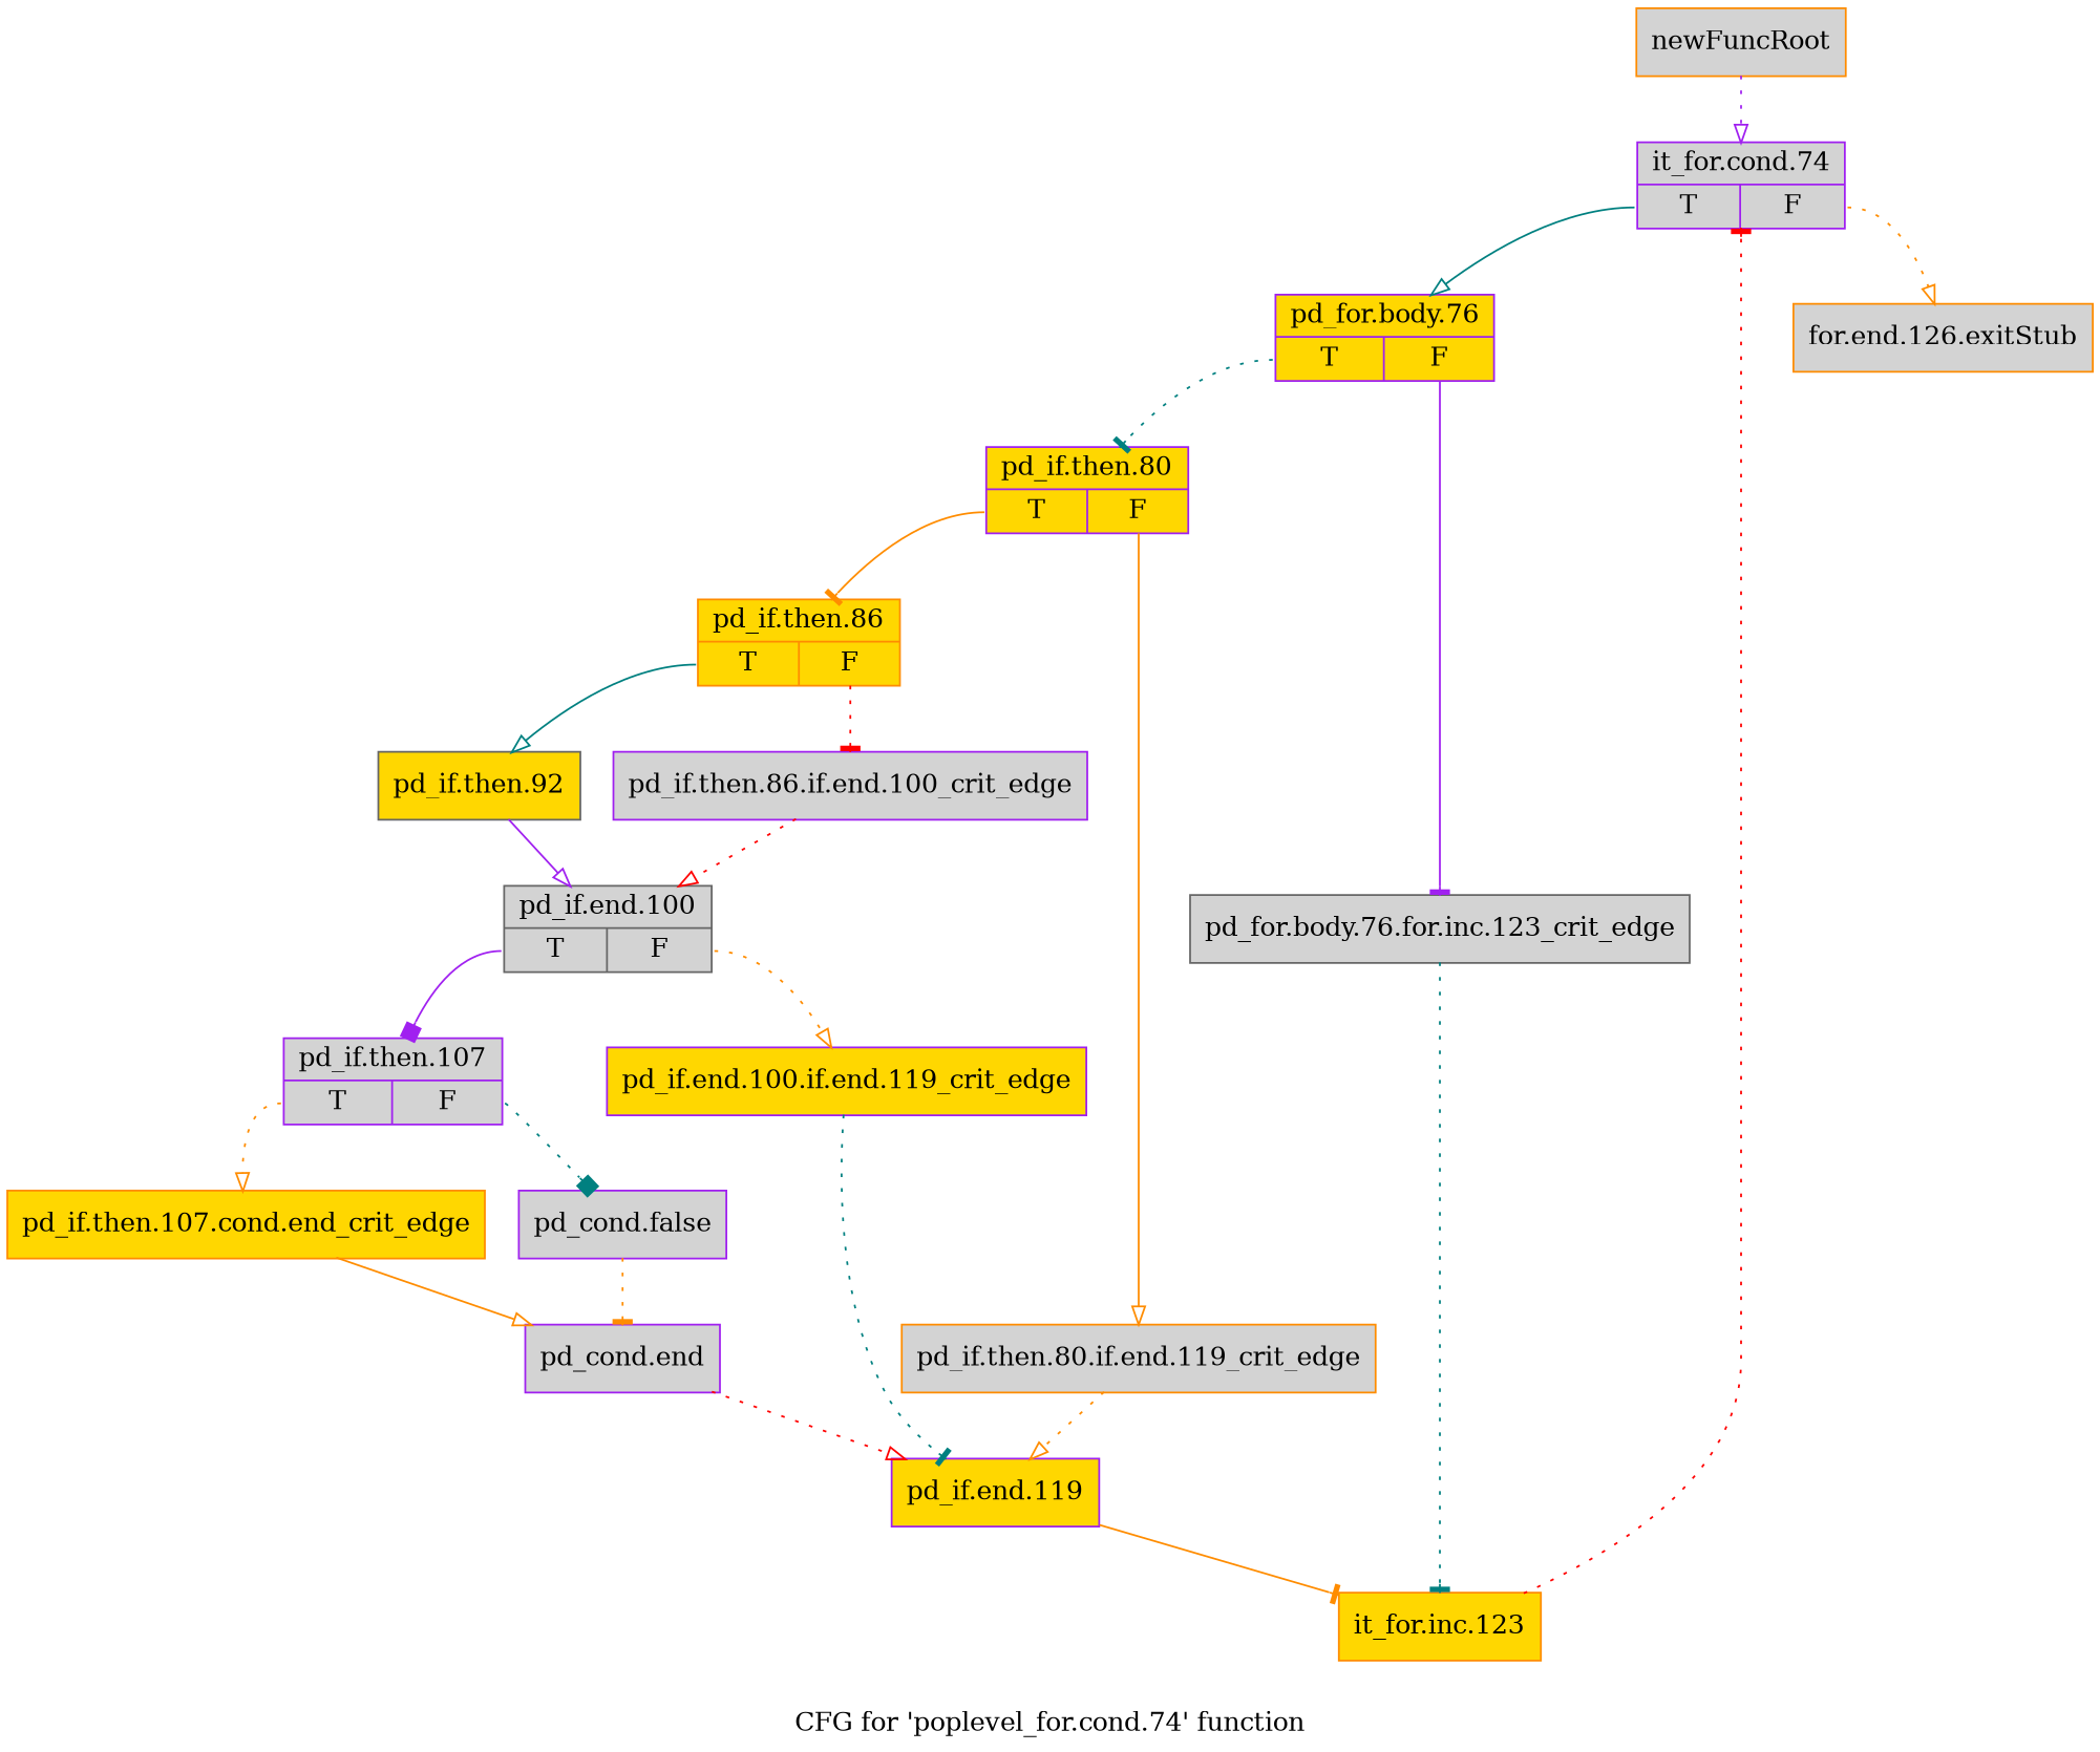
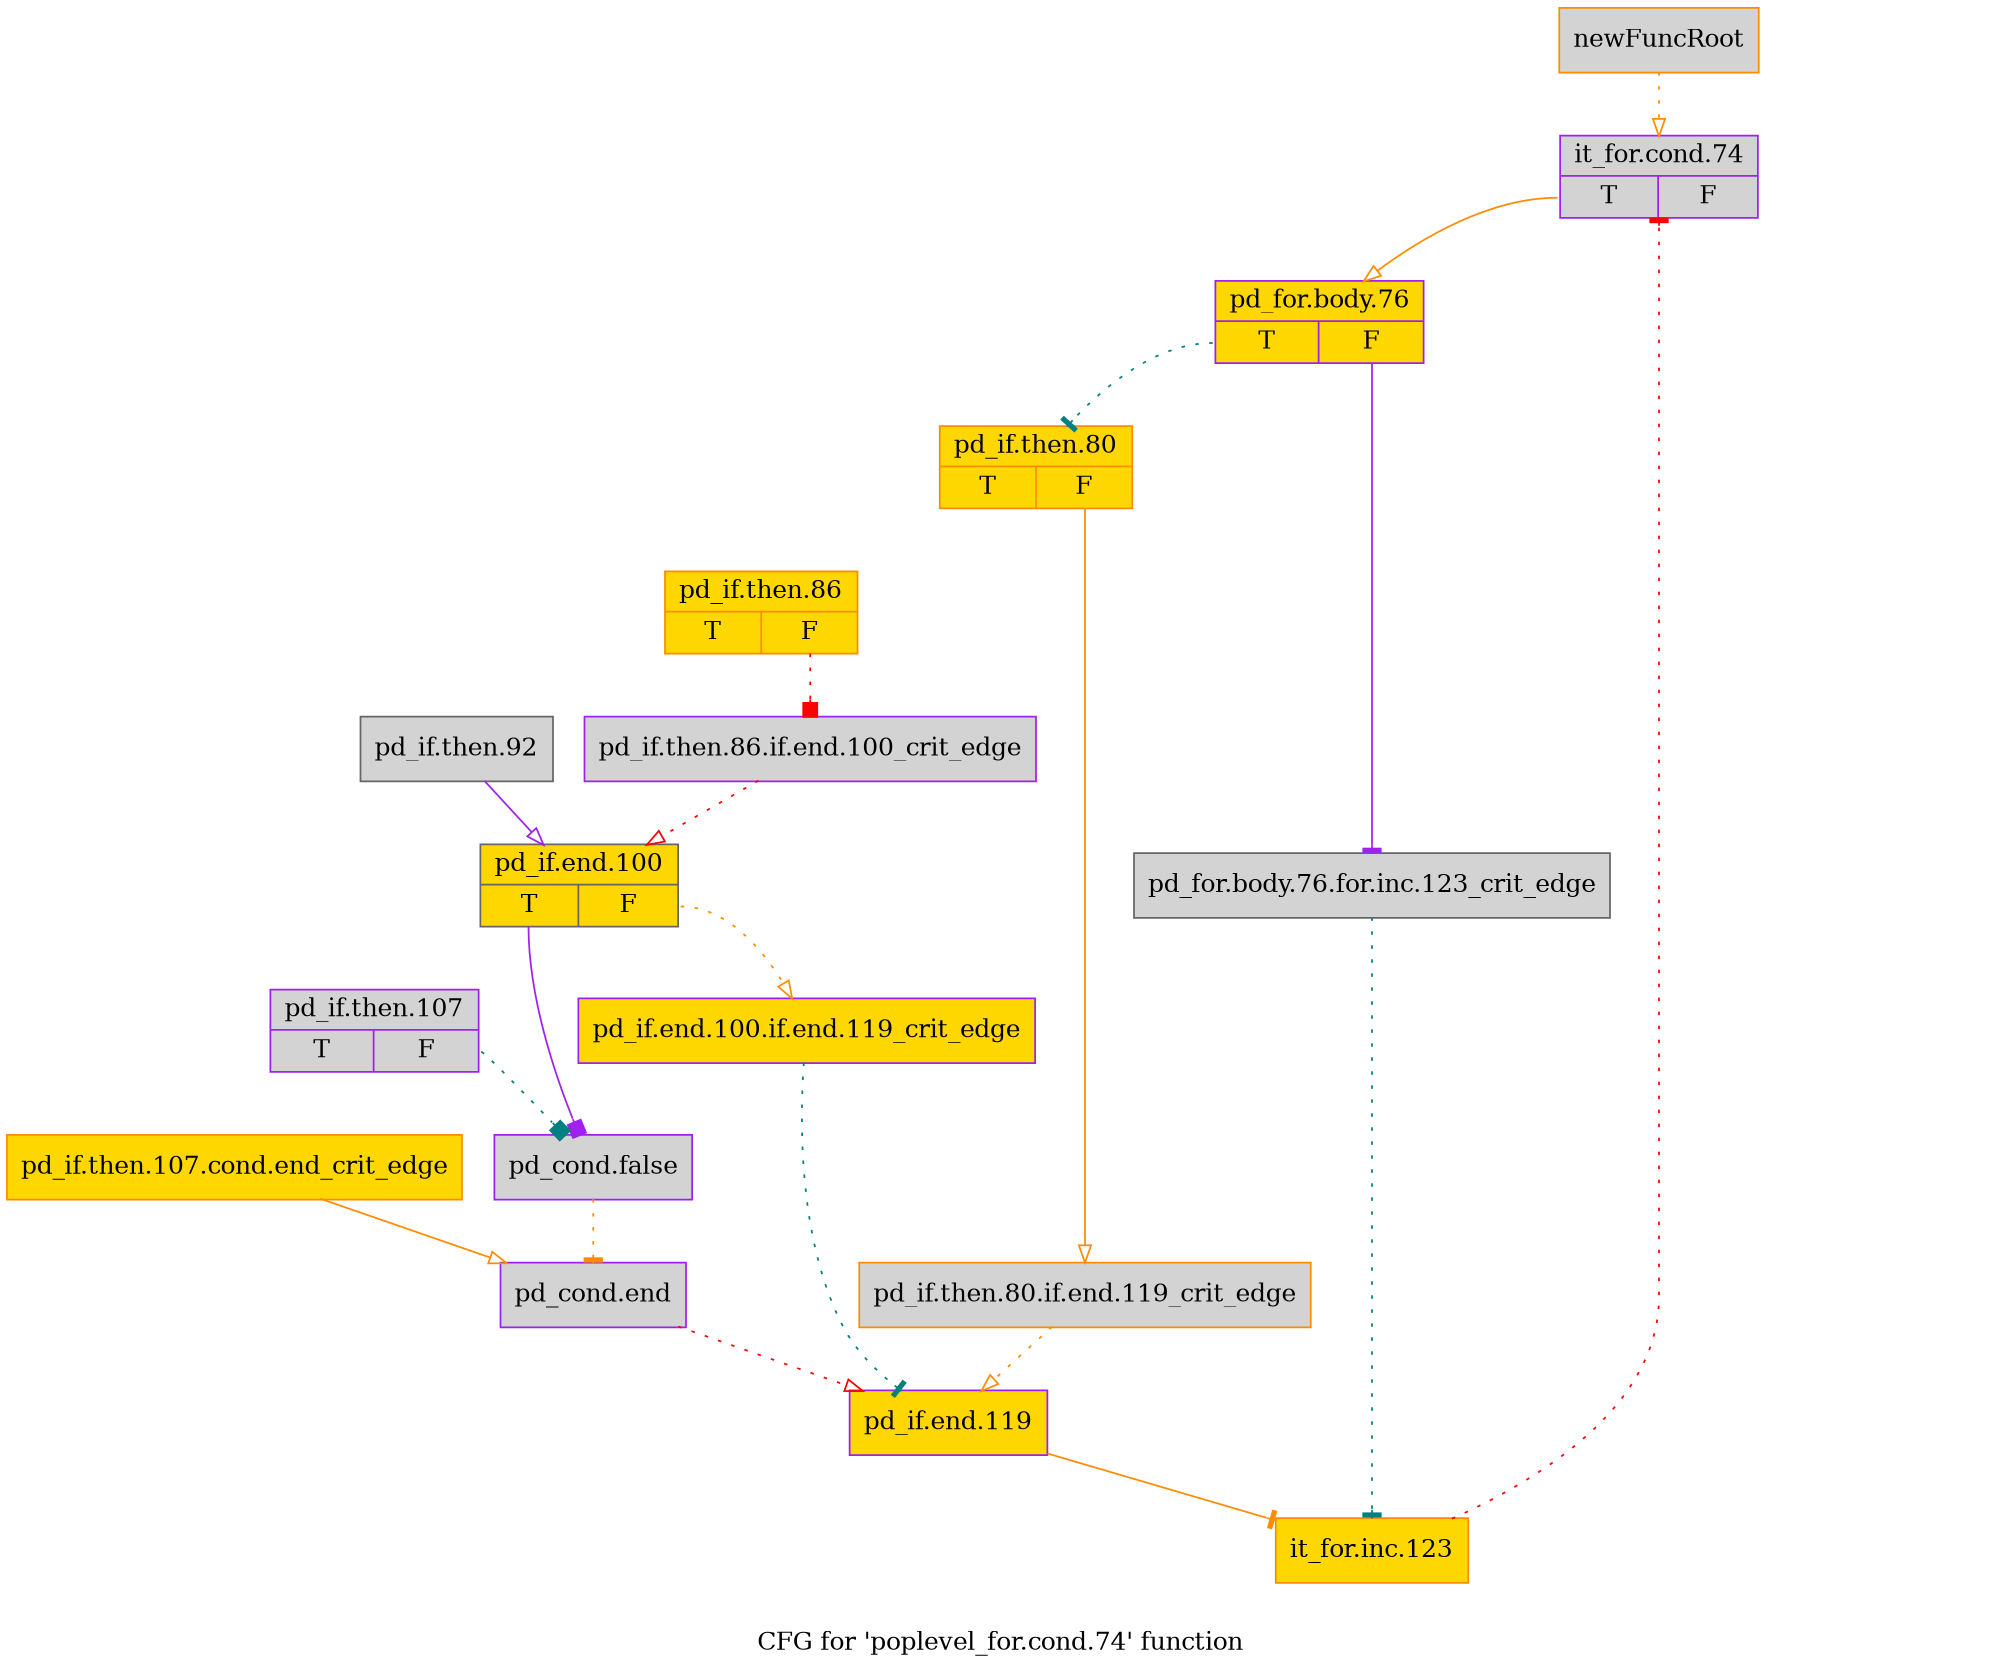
  digraph {
    label="CFG for 'poplevel_for.cond.74' function"
    node [color=purple fillcolor=lightgrey shape=record style=filled]
    edge [arrowhead=onormal color=darkorange style=dotted]
    n1 [color=darkorange label="{newFuncRoot}"]
    n2 [label="{it_for.cond.74|{<s0>T|<s1>F}}"]
-   n3 [color=darkorange label="{for.end.126.exitStub}"]
    n4 [fillcolor=gold label="{pd_for.body.76|{<s0>T|<s1>F}}"]
-   n5 [fillcolor=gold label="{pd_if.then.80|{<s0>T|<s1>F}}"]
+   n5 [color=darkorange fillcolor=gold label="{pd_if.then.80|{<s0>T|<s1>F}}"]
    n6 [color=gray40 label="{pd_for.body.76.for.inc.123_crit_edge}"]
    n7 [color=darkorange fillcolor=gold label="{pd_if.then.86|{<s0>T|<s1>F}}"]
    n8 [color=darkorange label="{pd_if.then.80.if.end.119_crit_edge}"]
    n9 [color=darkorange fillcolor=gold label="{it_for.inc.123}"]
-   n10 [color=gray40 fillcolor=gold label="{pd_if.then.92}"]
+   n10 [color=gray40 label="{pd_if.then.92}"]
    n11 [label="{pd_if.then.86.if.end.100_crit_edge}"]
    n12 [fillcolor=gold label="{pd_if.end.119}"]
-   n13 [color=gray40 label="{pd_if.end.100|{<s0>T|<s1>F}}"]
+   n13 [color=gray40 fillcolor=gold label="{pd_if.end.100|{<s0>T|<s1>F}}"]
    n14 [label="{pd_if.then.107|{<s0>T|<s1>F}}"]
    n15 [fillcolor=gold label="{pd_if.end.100.if.end.119_crit_edge}"]
    n16 [color=darkorange fillcolor=gold label="{pd_if.then.107.cond.end_crit_edge}"]
    n17 [label="{pd_cond.false}"]
    n18 [label="{pd_cond.end}"]
-   n1 -> n2 [color=purple]
-   n2 -> n3 [tailport=s1]
-   n2 -> n4 [color=teal style=solid tailport=s0]
+   n1 -> n2
+   n2 -> n4 [style=solid tailport=s0]
    n4 -> n5 [arrowhead=tee color=teal tailport=s0]
    n4 -> n6 [arrowhead=tee color=purple style=solid tailport=s1]
-   n5 -> n7 [arrowhead=tee style=solid tailport=s0]
    n5 -> n8 [style=solid tailport=s1]
    n6 -> n9 [arrowhead=tee color=teal]
-   n7 -> n10 [color=teal style=solid tailport=s0]
-   n7 -> n11 [arrowhead=tee color=red tailport=s1]
+   n7 -> n11 [arrowhead=box color=red tailport=s1]
    n8 -> n12
    n9 -> n2 [arrowhead=tee color=red]
    n10 -> n13 [color=purple style=solid]
    n11 -> n13 [color=red]
    n12 -> n9 [arrowhead=tee style=solid]
-   n13 -> n14 [arrowhead=box color=purple style=solid tailport=s0]
+   n13 -> n17 [arrowhead=box color=purple style=solid tailport=s0]
    n13 -> n15 [tailport=s1]
-   n14 -> n16 [tailport=s0]
    n14 -> n17 [arrowhead=box color=teal tailport=s1]
    n15 -> n12 [arrowhead=tee color=teal]
    n16 -> n18 [style=solid]
    n17 -> n18 [arrowhead=tee]
    n18 -> n12 [color=red]
  }
